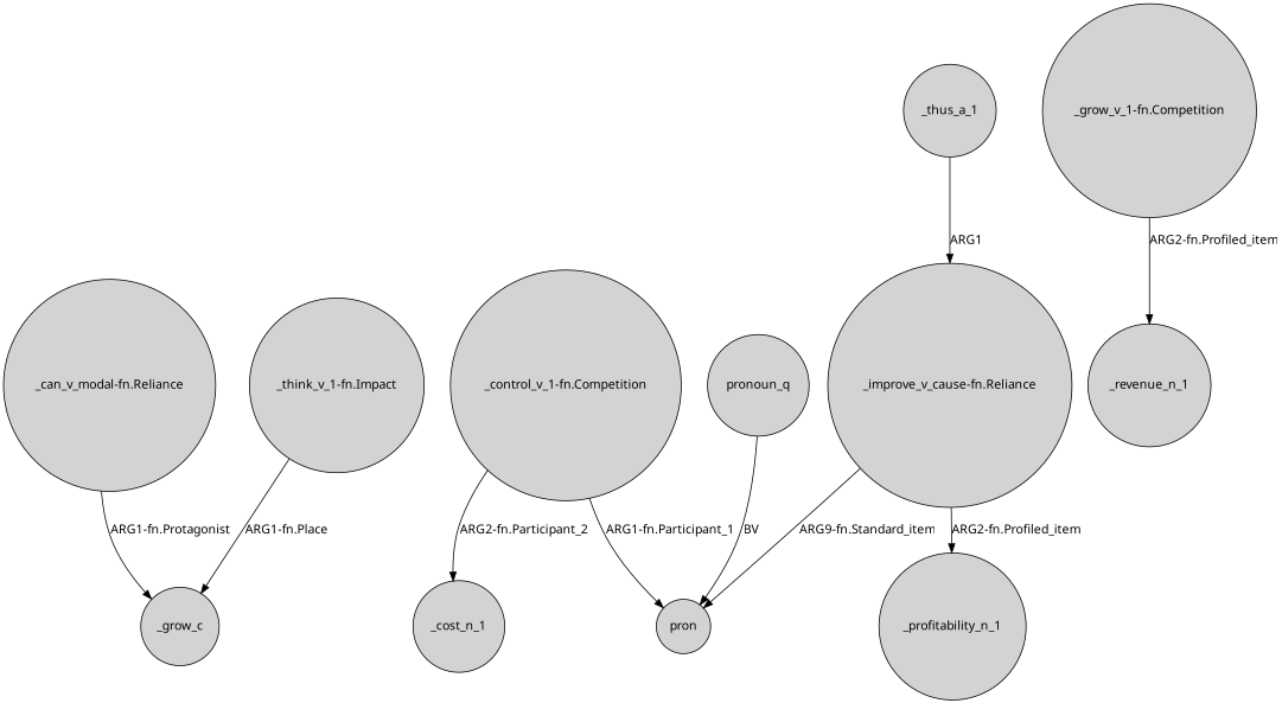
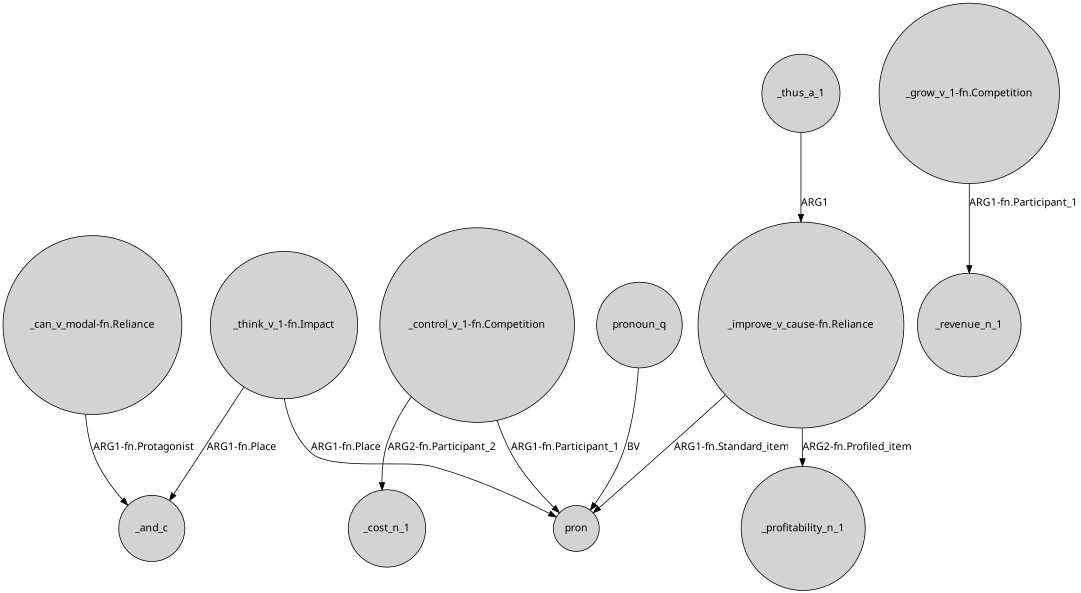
  digraph {
    fontname="Noto Sans"
    node [fontname="Noto Sans" shape=circle style=filled]
    edge [fontname="Noto Sans"]
    n1 [label="_improve_v_cause-fn.Reliance"]
    _thus_a_1
    _profitability_n_1
    pron
    "_grow_v_1-fn.Competition"
    _revenue_n_1
    "_think_v_1-fn.Impact"
-   _and_c [label=_grow_c]
+   _and_c
    "_can_v_modal-fn.Reliance"
    "_control_v_1-fn.Competition"
    _cost_n_1
    pronoun_q
    n1 -> _profitability_n_1 [label="ARG2-fn.Profiled_item"]
-   n1 -> pron [label="ARG9-fn.Standard_item"]
+   n1 -> pron [label="ARG1-fn.Standard_item"]
    _thus_a_1 -> n1 [label=ARG1]
-   "_grow_v_1-fn.Competition" -> _revenue_n_1 [label="ARG2-fn.Profiled_item"]
+   "_grow_v_1-fn.Competition" -> _revenue_n_1 [label="ARG1-fn.Participant_1"]
+   "_think_v_1-fn.Impact" -> pron [label="ARG1-fn.Place"]
    "_think_v_1-fn.Impact" -> _and_c [label="ARG1-fn.Place"]
    "_can_v_modal-fn.Reliance" -> _and_c [label="ARG1-fn.Protagonist"]
    "_control_v_1-fn.Competition" -> pron [label="ARG1-fn.Participant_1"]
    "_control_v_1-fn.Competition" -> _cost_n_1 [label="ARG2-fn.Participant_2"]
    pronoun_q -> pron [label=BV]
  }
